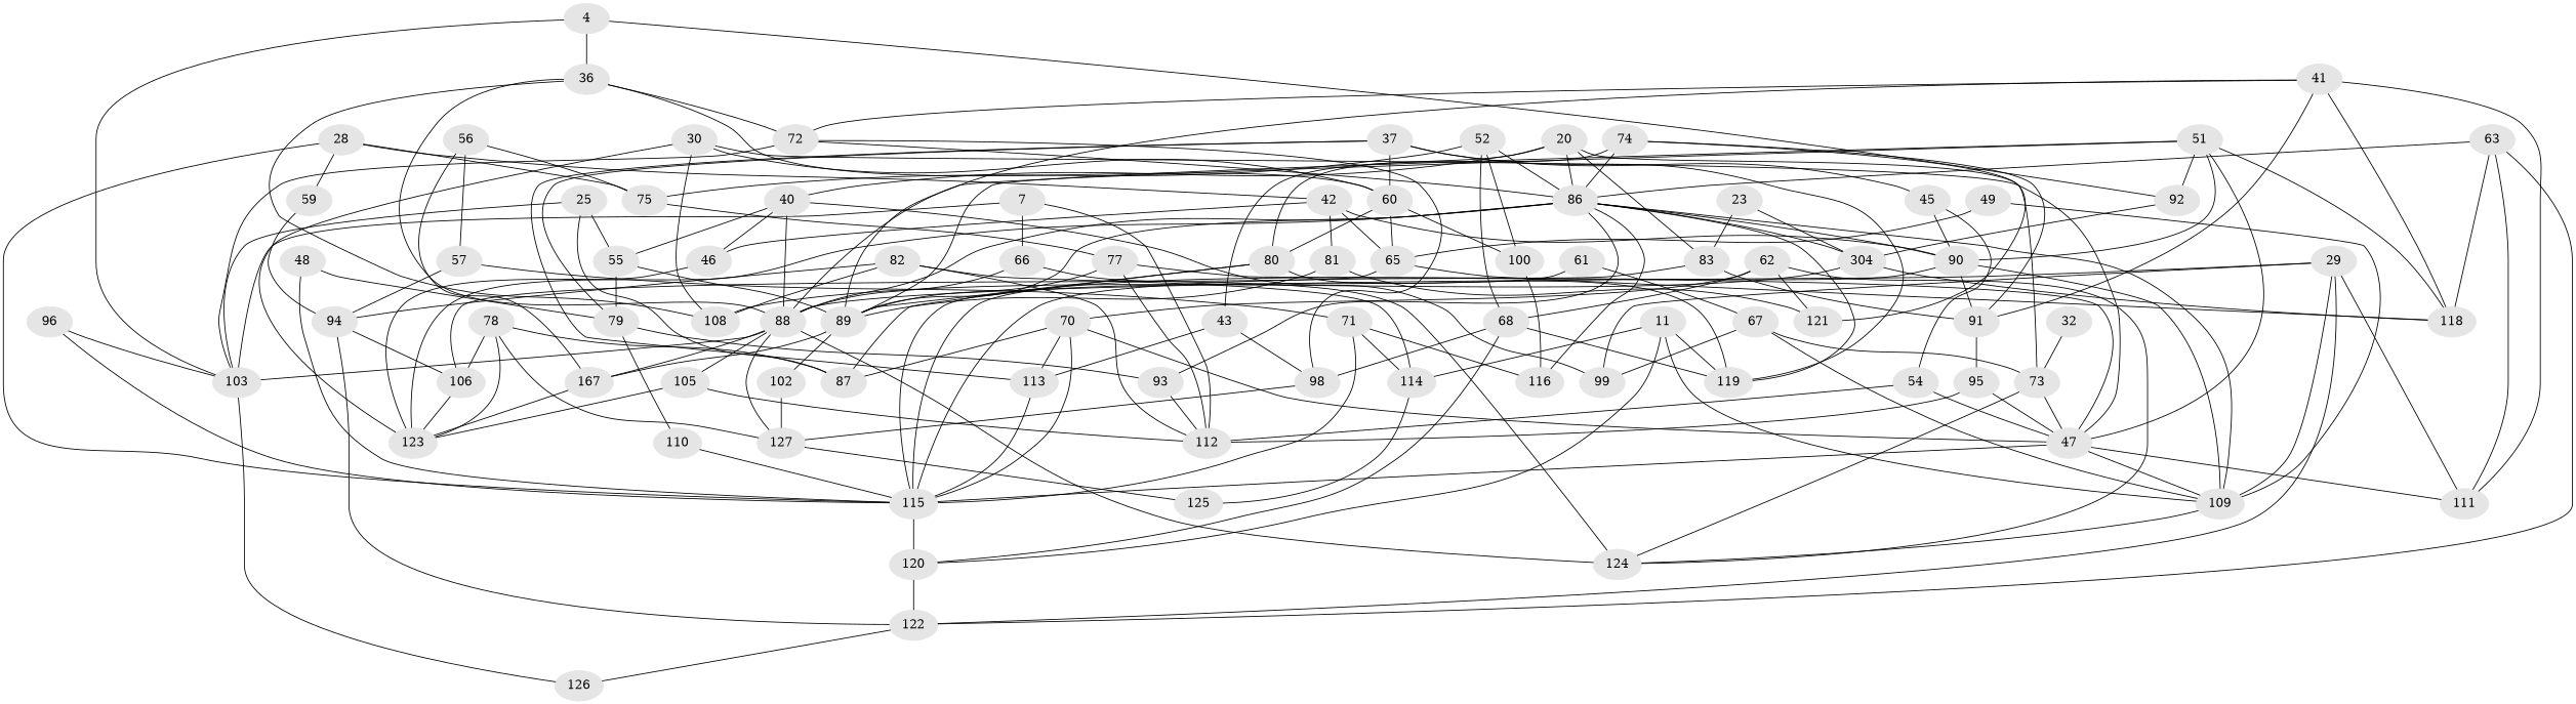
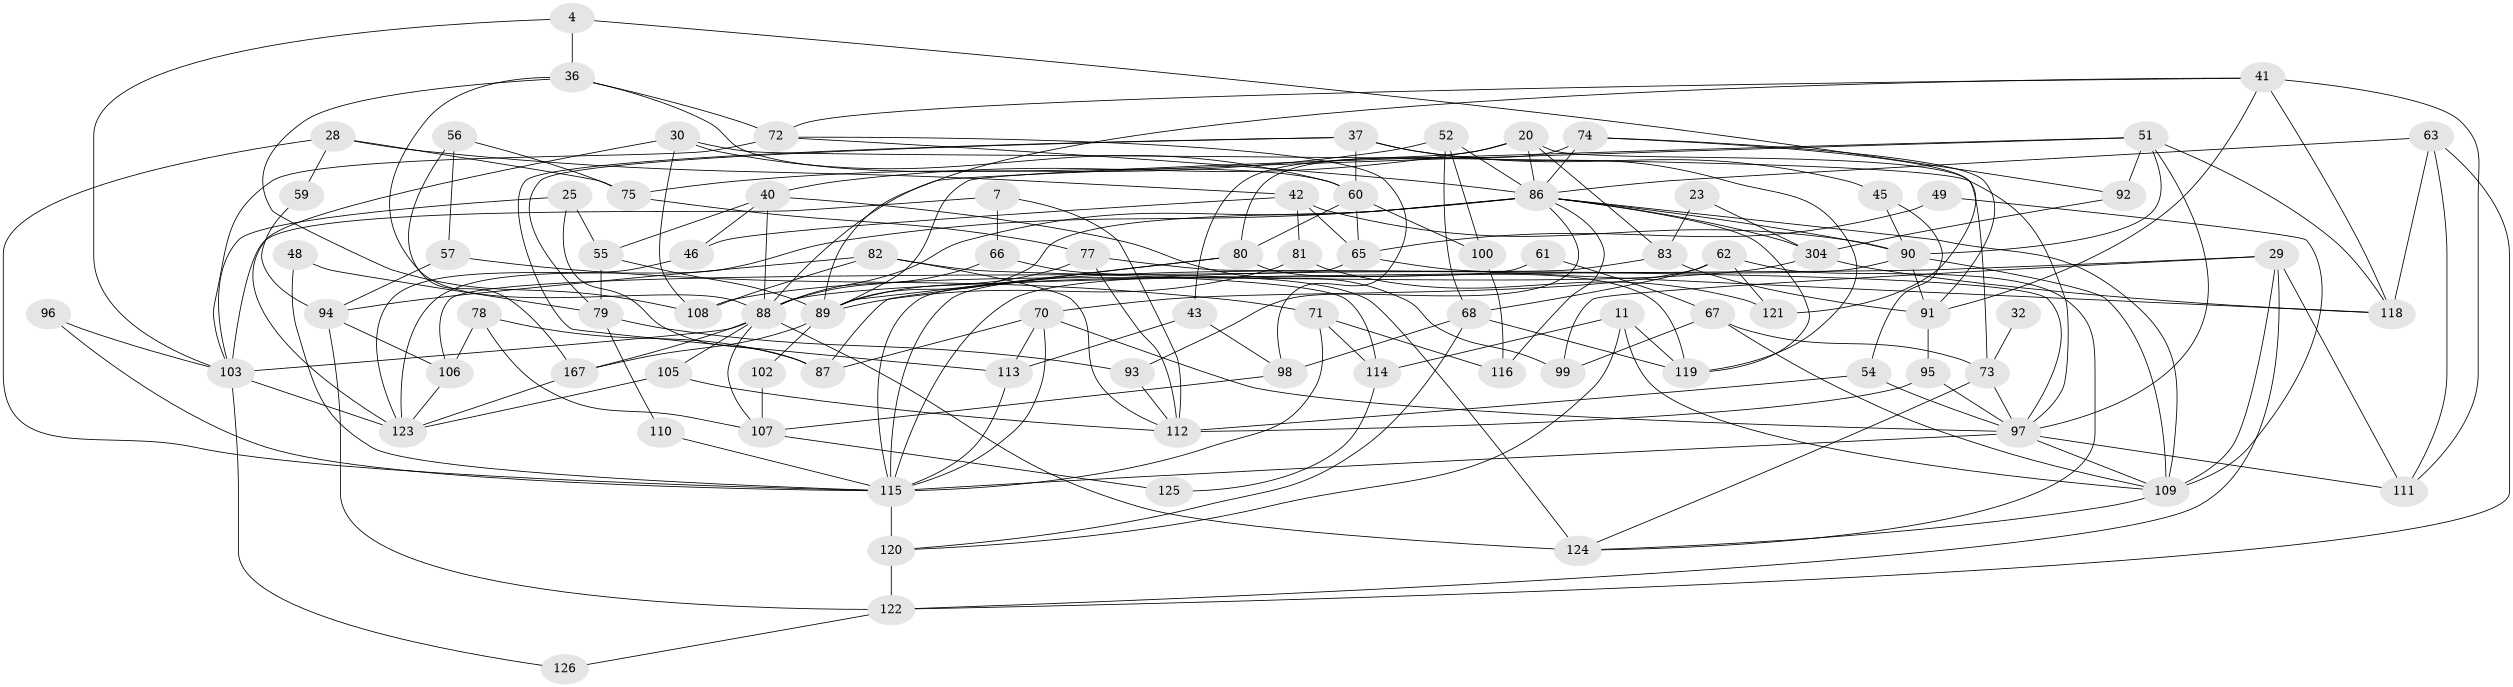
  graph {
    node [color=gray90 style=filled]
    36 [super="+1"]
    88 [super="+13+76+35"]
    60 [super="+58"]
    108
    72
    4
    92 [super="+64"]
    103 [super="+47"]
    n9 [label=304]
    123 [super="+84"]
    126
    66 [super="+39"]
    124 [super="+34"]
    7
    112 [super="+10"]
    109 [super="+33"]
    11
    114
    119
    120
    125
    122
    20
    40
    43
    73 [super="+6"]
    83
    86 [super="+44+26"]
    55
    99
    46
    113
    98
-   97 [super="+8+16" label=47]
+   97 [super="+8+16"]
    115 [super="+101+85"]
    91 [super="+22"]
    89 [super="+53"]
    90 [super="+15+69"]
    116
    93
    23
    118
    25
    87
    79
    42 [super="+21"]
    65
    81
    28
    59
    75
    94
    77
    n54 [label=167]
-   107 [label=127]
+   107
    105
    29
    111
    80 [super="+12"]
    100
    30
    32
    37
    45
    54
    110
    41 [super="+9"]
    102
    95
    106
    121
    48
    49
    51 [super="+50"]
    52
    68
    56
    57
    71
    61
    67
    62
    70 [super="+24"]
    63
    74 [super="+31"]
    78
    82
    96
    36 -- 88
    36 -- 60
    36 -- 108
    36 -- 72
    88 -- 103
    88 -- 124
    88 -- n54
    88 -- 107
    88 -- 105
    60 -- 65
    60 -- 80 [weight=2]
    60 -- 100
    72 -- 103
    72 -- 86
    72 -- 98
    4 -- 36
    4 -- 92
    4 -- 103
    92 -- n9 [weight=2]
-   78 -- 123 [weight=3]
+   103 -- 123 [weight=3]
    103 -- 126
    n9 -- 108
    n9 -- 118
    66 -- 88
    66 -- 124 [weight=2]
    7 -- 103 [weight=2]
    7 -- 66 [weight=2]
    7 -- 112
    109 -- 124
    11 -- 109
    11 -- 114
    11 -- 119
    11 -- 120
    114 -- 125
    120 -- 122
    122 -- 126
    20 -- 40
    20 -- 43
    20 -- 73
    20 -- 83
    20 -- 86
    40 -- 88
    40 -- 55
    40 -- 99
    40 -- 46
    43 -- 113
    43 -- 98
    73 -- 124
    73 -- 97
    83 -- 115
    83 -- 91 [weight=2]
    86 -- 88 [weight=3]
    86 -- n9
    86 -- 123 [weight=2]
    86 -- 109
    86 -- 119
    86 -- 89
    86 -- 90
    86 -- 116
    86 -- 93
    55 -- 89
    55 -- 79
    46 -- 123
    113 -- 115
    98 -- 107
    97 -- 109
    97 -- 115
    97 -- 111
    115 -- 120 [weight=3]
    91 -- 95
    89 -- n54
    89 -- 102
    90 -- 109
    90 -- 115
    90 -- 91
    93 -- 112
    23 -- n9
    23 -- 83
    25 -- 103
    25 -- 55
    25 -- 87
    79 -- 93
    79 -- 110
    42 -- 46
    42 -- 90 [weight=2]
    42 -- 65
    42 -- 81
    65 -- 118
    65 -- 106
    81 -- 89
    81 -- 121
    28 -- 115
    28 -- 42
    28 -- 59
    28 -- 75
    59 -- 94
    75 -- 77
    94 -- 122
    94 -- 106
    77 -- 112
    77 -- 97
    77 -- 89
    n54 -- 123
    107 -- 125
    105 -- 123
    105 -- 112
    29 -- 88
    29 -- 109
    29 -- 122
    29 -- 99
    29 -- 111
    80 -- 119 [weight=2]
    80 -- 89
    80 -- 87
    100 -- 116
    30 -- 60
    30 -- 108
    30 -- 123
    30 -- 97
    32 -- 73
    37 -- 60
    37 -- 119
    37 -- 113
    37 -- 79
    37 -- 45
    45 -- 90
    45 -- 54
    54 -- 112
    54 -- 97
    110 -- 115
    41 -- 72
    41 -- 91
    41 -- 89
    41 -- 118
    41 -- 111
    102 -- 107
    95 -- 112
    95 -- 97
    106 -- 123
    48 -- 115
    48 -- 79
    49 -- 109
    49 -- 65
    51 -- 88 [weight=2]
    51 -- 92
    51 -- 97
    51 -- 89
    51 -- 90 [weight=2]
    51 -- 118
    52 -- 86
    52 -- 75
    52 -- 100
    52 -- 68
    68 -- 119
    68 -- 120
    68 -- 98
    56 -- 75
    56 -- n54
    56 -- 57
    57 -- 94
    57 -- 71
    71 -- 114
    71 -- 115
    71 -- 116
    61 -- 115
    61 -- 67
    67 -- 109
    67 -- 73
    67 -- 99
    62 -- 124
    62 -- 121
    62 -- 68
    62 -- 70
    70 -- 113
    70 -- 97
    70 -- 115
    70 -- 87
    63 -- 122
    63 -- 86
    63 -- 118
    63 -- 111
    74 -- 86 [weight=2]
    74 -- 91
    74 -- 80
    74 -- 121
    78 -- 87
    78 -- 107
    78 -- 106
    82 -- 108
    82 -- 112
    82 -- 114
    82 -- 94
    96 -- 103
    96 -- 115
  }
